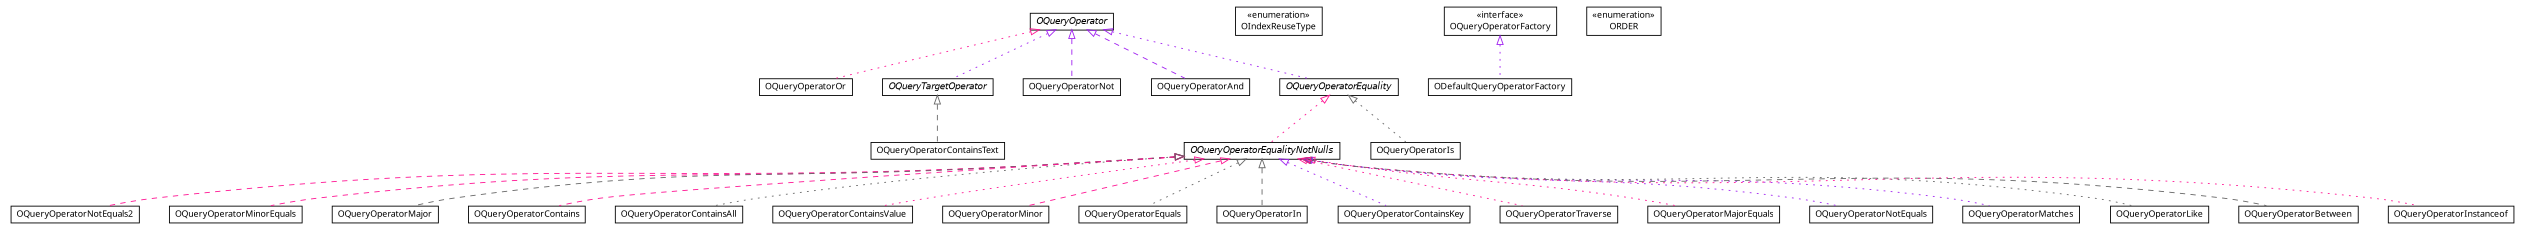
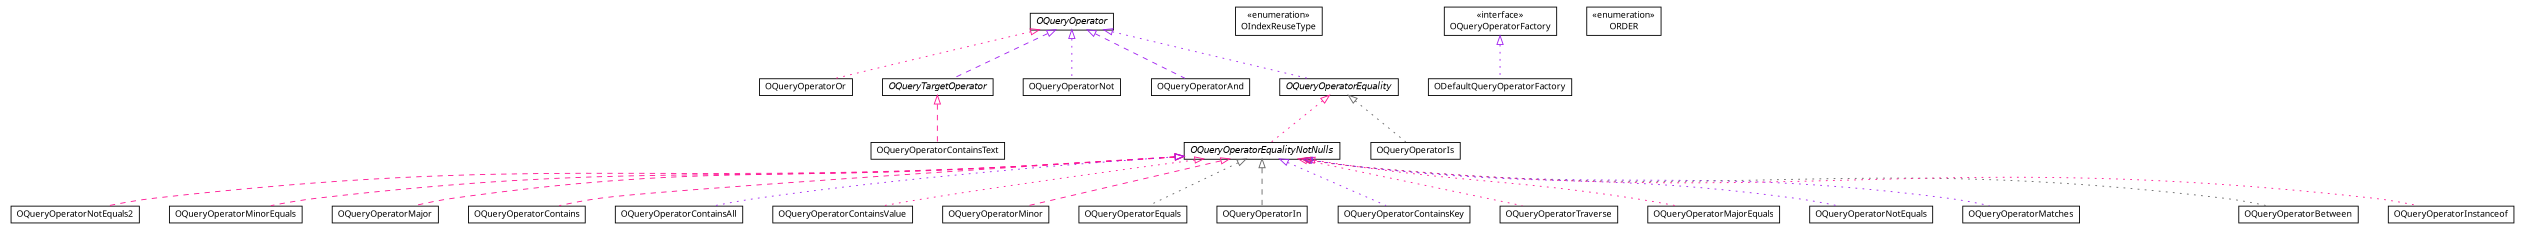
  digraph {
    fontname="Noto Sans"
    nodesep=0.25
    ranksep=0.5
    node [fontcolor=black fontname="Noto Sans" fontsize=10.0 shape=plaintext]
    edge [arrowtail=empty color=deeppink dir=back fontname="Noto Sans" fontsize=10 headport=p labelfontname=Helvetica labelfontsize=10 style=dotted tailport=p]
    n1 [label=<<table title="com.orientechnologies.orient.core.sql.operator.OQueryOperatorNotEquals2" border="0" cellborder="1" cellspacing="0" cellpadding="2" port="p" href="./OQueryOperatorNotEquals2.html"> 		<tr><td><table border="0" cellspacing="0" cellpadding="1"> <tr><td align="center" balign="center"> OQueryOperatorNotEquals2 </td></tr> 		</table></td></tr> 		</table>>]
    n2 [label=<<table title="com.orientechnologies.orient.core.sql.operator.OQueryOperatorMinorEquals" border="0" cellborder="1" cellspacing="0" cellpadding="2" port="p" href="./OQueryOperatorMinorEquals.html"> 		<tr><td><table border="0" cellspacing="0" cellpadding="1"> <tr><td align="center" balign="center"> OQueryOperatorMinorEquals </td></tr> 		</table></td></tr> 		</table>>]
    n3 [label=<<table title="com.orientechnologies.orient.core.sql.operator.OQueryOperatorMajor" border="0" cellborder="1" cellspacing="0" cellpadding="2" port="p" href="./OQueryOperatorMajor.html"> 		<tr><td><table border="0" cellspacing="0" cellpadding="1"> <tr><td align="center" balign="center"> OQueryOperatorMajor </td></tr> 		</table></td></tr> 		</table>>]
    n4 [label=<<table title="com.orientechnologies.orient.core.sql.operator.OQueryOperatorContains" border="0" cellborder="1" cellspacing="0" cellpadding="2" port="p" href="./OQueryOperatorContains.html"> 		<tr><td><table border="0" cellspacing="0" cellpadding="1"> <tr><td align="center" balign="center"> OQueryOperatorContains </td></tr> 		</table></td></tr> 		</table>>]
    n5 [label=<<table title="com.orientechnologies.orient.core.sql.operator.OQueryOperatorContainsText" border="0" cellborder="1" cellspacing="0" cellpadding="2" port="p" href="./OQueryOperatorContainsText.html"> 		<tr><td><table border="0" cellspacing="0" cellpadding="1"> <tr><td align="center" balign="center"> OQueryOperatorContainsText </td></tr> 		</table></td></tr> 		</table>>]
    n6 [label=<<table title="com.orientechnologies.orient.core.sql.operator.OQueryOperatorContainsAll" border="0" cellborder="1" cellspacing="0" cellpadding="2" port="p" href="./OQueryOperatorContainsAll.html"> 		<tr><td><table border="0" cellspacing="0" cellpadding="1"> <tr><td align="center" balign="center"> OQueryOperatorContainsAll </td></tr> 		</table></td></tr> 		</table>>]
    n7 [label=<<table title="com.orientechnologies.orient.core.sql.operator.OQueryOperatorOr" border="0" cellborder="1" cellspacing="0" cellpadding="2" port="p" href="./OQueryOperatorOr.html"> 		<tr><td><table border="0" cellspacing="0" cellpadding="1"> <tr><td align="center" balign="center"> OQueryOperatorOr </td></tr> 		</table></td></tr> 		</table>>]
    n8 [label=<<table title="com.orientechnologies.orient.core.sql.operator.OQueryOperatorContainsValue" border="0" cellborder="1" cellspacing="0" cellpadding="2" port="p" href="./OQueryOperatorContainsValue.html"> 		<tr><td><table border="0" cellspacing="0" cellpadding="1"> <tr><td align="center" balign="center"> OQueryOperatorContainsValue </td></tr> 		</table></td></tr> 		</table>>]
    n9 [label=<<table title="com.orientechnologies.orient.core.sql.operator.OQueryOperatorMinor" border="0" cellborder="1" cellspacing="0" cellpadding="2" port="p" href="./OQueryOperatorMinor.html"> 		<tr><td><table border="0" cellspacing="0" cellpadding="1"> <tr><td align="center" balign="center"> OQueryOperatorMinor </td></tr> 		</table></td></tr> 		</table>>]
    n10 [label=<<table title="com.orientechnologies.orient.core.sql.operator.OQueryOperatorEqualityNotNulls" border="0" cellborder="1" cellspacing="0" cellpadding="2" port="p" href="./OQueryOperatorEqualityNotNulls.html"> 		<tr><td><table border="0" cellspacing="0" cellpadding="1"> <tr><td align="center" balign="center"><font face="Helvetica-Oblique"> OQueryOperatorEqualityNotNulls </font></td></tr> 		</table></td></tr> 		</table>>]
    n11 [label=<<table title="com.orientechnologies.orient.core.sql.operator.OQueryOperatorEquals" border="0" cellborder="1" cellspacing="0" cellpadding="2" port="p" href="./OQueryOperatorEquals.html"> 		<tr><td><table border="0" cellspacing="0" cellpadding="1"> <tr><td align="center" balign="center"> OQueryOperatorEquals </td></tr> 		</table></td></tr> 		</table>>]
    n12 [label=<<table title="com.orientechnologies.orient.core.sql.operator.OQueryOperatorIn" border="0" cellborder="1" cellspacing="0" cellpadding="2" port="p" href="./OQueryOperatorIn.html"> 		<tr><td><table border="0" cellspacing="0" cellpadding="1"> <tr><td align="center" balign="center"> OQueryOperatorIn </td></tr> 		</table></td></tr> 		</table>>]
    n13 [label=<<table title="com.orientechnologies.orient.core.sql.operator.OQueryOperatorContainsKey" border="0" cellborder="1" cellspacing="0" cellpadding="2" port="p" href="./OQueryOperatorContainsKey.html"> 		<tr><td><table border="0" cellspacing="0" cellpadding="1"> <tr><td align="center" balign="center"> OQueryOperatorContainsKey </td></tr> 		</table></td></tr> 		</table>>]
    n14 [label=<<table title="com.orientechnologies.orient.core.sql.operator.OQueryOperatorTraverse" border="0" cellborder="1" cellspacing="0" cellpadding="2" port="p" href="./OQueryOperatorTraverse.html"> 		<tr><td><table border="0" cellspacing="0" cellpadding="1"> <tr><td align="center" balign="center"> OQueryOperatorTraverse </td></tr> 		</table></td></tr> 		</table>>]
    n15 [label=<<table title="com.orientechnologies.orient.core.sql.operator.OQueryOperatorMajorEquals" border="0" cellborder="1" cellspacing="0" cellpadding="2" port="p" href="./OQueryOperatorMajorEquals.html"> 		<tr><td><table border="0" cellspacing="0" cellpadding="1"> <tr><td align="center" balign="center"> OQueryOperatorMajorEquals </td></tr> 		</table></td></tr> 		</table>>]
    n16 [label=<<table title="com.orientechnologies.orient.core.sql.operator.OQueryOperatorNotEquals" border="0" cellborder="1" cellspacing="0" cellpadding="2" port="p" href="./OQueryOperatorNotEquals.html"> 		<tr><td><table border="0" cellspacing="0" cellpadding="1"> <tr><td align="center" balign="center"> OQueryOperatorNotEquals </td></tr> 		</table></td></tr> 		</table>>]
    n17 [label=<<table title="com.orientechnologies.orient.core.sql.operator.OQueryOperatorMatches" border="0" cellborder="1" cellspacing="0" cellpadding="2" port="p" href="./OQueryOperatorMatches.html"> 		<tr><td><table border="0" cellspacing="0" cellpadding="1"> <tr><td align="center" balign="center"> OQueryOperatorMatches </td></tr> 		</table></td></tr> 		</table>>]
-   n18 [label=<<table title="com.orientechnologies.orient.core.sql.operator.OQueryOperatorLike" border="0" cellborder="1" cellspacing="0" cellpadding="2" port="p" href="./OQueryOperatorLike.html"> 		<tr><td><table border="0" cellspacing="0" cellpadding="1"> <tr><td align="center" balign="center"> OQueryOperatorLike </td></tr> 		</table></td></tr> 		</table>>]
    n19 [label=<<table title="com.orientechnologies.orient.core.sql.operator.OQueryOperatorBetween" border="0" cellborder="1" cellspacing="0" cellpadding="2" port="p" href="./OQueryOperatorBetween.html"> 		<tr><td><table border="0" cellspacing="0" cellpadding="1"> <tr><td align="center" balign="center"> OQueryOperatorBetween </td></tr> 		</table></td></tr> 		</table>>]
    n20 [label=<<table title="com.orientechnologies.orient.core.sql.operator.OQueryOperatorInstanceof" border="0" cellborder="1" cellspacing="0" cellpadding="2" port="p" href="./OQueryOperatorInstanceof.html"> 		<tr><td><table border="0" cellspacing="0" cellpadding="1"> <tr><td align="center" balign="center"> OQueryOperatorInstanceof </td></tr> 		</table></td></tr> 		</table>>]
    n21 [label=<<table title="com.orientechnologies.orient.core.sql.operator.OIndexReuseType" border="0" cellborder="1" cellspacing="0" cellpadding="2" port="p" href="./OIndexReuseType.html"> 		<tr><td><table border="0" cellspacing="0" cellpadding="1"> <tr><td align="center" balign="center"> &#171;enumeration&#187; </td></tr> <tr><td align="center" balign="center"> OIndexReuseType </td></tr> 		</table></td></tr> 		</table>>]
    n22 [label=<<table title="com.orientechnologies.orient.core.sql.operator.ODefaultQueryOperatorFactory" border="0" cellborder="1" cellspacing="0" cellpadding="2" port="p" href="./ODefaultQueryOperatorFactory.html"> 		<tr><td><table border="0" cellspacing="0" cellpadding="1"> <tr><td align="center" balign="center"> ODefaultQueryOperatorFactory </td></tr> 		</table></td></tr> 		</table>>]
    n23 [label=<<table title="com.orientechnologies.orient.core.sql.operator.OQueryOperatorFactory" border="0" cellborder="1" cellspacing="0" cellpadding="2" port="p" href="./OQueryOperatorFactory.html"> 		<tr><td><table border="0" cellspacing="0" cellpadding="1"> <tr><td align="center" balign="center"> &#171;interface&#187; </td></tr> <tr><td align="center" balign="center"> OQueryOperatorFactory </td></tr> 		</table></td></tr> 		</table>>]
    n24 [label=<<table title="com.orientechnologies.orient.core.sql.operator.OQueryTargetOperator" border="0" cellborder="1" cellspacing="0" cellpadding="2" port="p" href="./OQueryTargetOperator.html"> 		<tr><td><table border="0" cellspacing="0" cellpadding="1"> <tr><td align="center" balign="center"><font face="Helvetica-Oblique"> OQueryTargetOperator </font></td></tr> 		</table></td></tr> 		</table>>]
    n25 [label=<<table title="com.orientechnologies.orient.core.sql.operator.OQueryOperator" border="0" cellborder="1" cellspacing="0" cellpadding="2" port="p" href="./OQueryOperator.html"> 		<tr><td><table border="0" cellspacing="0" cellpadding="1"> <tr><td align="center" balign="center"><font face="Helvetica-Oblique"> OQueryOperator </font></td></tr> 		</table></td></tr> 		</table>>]
    n26 [label=<<table title="com.orientechnologies.orient.core.sql.operator.OQueryOperatorNot" border="0" cellborder="1" cellspacing="0" cellpadding="2" port="p" href="./OQueryOperatorNot.html"> 		<tr><td><table border="0" cellspacing="0" cellpadding="1"> <tr><td align="center" balign="center"> OQueryOperatorNot </td></tr> 		</table></td></tr> 		</table>>]
    n27 [label=<<table title="com.orientechnologies.orient.core.sql.operator.OQueryOperatorAnd" border="0" cellborder="1" cellspacing="0" cellpadding="2" port="p" href="./OQueryOperatorAnd.html"> 		<tr><td><table border="0" cellspacing="0" cellpadding="1"> <tr><td align="center" balign="center"> OQueryOperatorAnd </td></tr> 		</table></td></tr> 		</table>>]
    n28 [label=<<table title="com.orientechnologies.orient.core.sql.operator.OQueryOperatorEquality" border="0" cellborder="1" cellspacing="0" cellpadding="2" port="p" href="./OQueryOperatorEquality.html"> 		<tr><td><table border="0" cellspacing="0" cellpadding="1"> <tr><td align="center" balign="center"><font face="Helvetica-Oblique"> OQueryOperatorEquality </font></td></tr> 		</table></td></tr> 		</table>>]
    n29 [label=<<table title="com.orientechnologies.orient.core.sql.operator.OQueryOperatorIs" border="0" cellborder="1" cellspacing="0" cellpadding="2" port="p" href="./OQueryOperatorIs.html"> 		<tr><td><table border="0" cellspacing="0" cellpadding="1"> <tr><td align="center" balign="center"> OQueryOperatorIs </td></tr> 		</table></td></tr> 		</table>>]
    n30 [label=<<table title="com.orientechnologies.orient.core.sql.operator.OQueryOperator.ORDER" border="0" cellborder="1" cellspacing="0" cellpadding="2" port="p" href="./OQueryOperator.ORDER.html"> 		<tr><td><table border="0" cellspacing="0" cellpadding="1"> <tr><td align="center" balign="center"> &#171;enumeration&#187; </td></tr> <tr><td align="center" balign="center"> ORDER </td></tr> 		</table></td></tr> 		</table>>]
    n10 -> n1 [style=dashed]
    n10 -> n2 [style=dashed]
-   n10 -> n3 [color=gray40 style=dashed]
+   n10 -> n3 [style=dashed]
    n10 -> n4 [style=dashed]
-   n10 -> n6 [color=gray40]
+   n10 -> n6 [color=purple]
    n10 -> n8
    n10 -> n9 [style=dashed]
    n10 -> n11 [color=gray40]
    n10 -> n12 [color=gray40 style=dashed]
    n10 -> n13 [color=purple]
    n10 -> n14
    n10 -> n15
    n10 -> n16 [color=purple]
    n10 -> n17 [color=purple]
-   n10 -> n18 [color=gray40]
-   n10 -> n19 [color=gray40 style=dashed]
+   n10 -> n19 [color=gray40]
    n10 -> n20
    n23 -> n22 [color=purple]
-   n24 -> n5 [color=gray40 style=dashed]
+   n24 -> n5 [style=dashed]
    n25 -> n7
-   n25 -> n24 [color=purple]
-   n25 -> n26 [color=purple style=dashed]
+   n25 -> n24 [color=purple style=dashed]
+   n25 -> n26 [color=purple]
    n25 -> n27 [color=purple style=dashed]
    n25 -> n28 [color=purple]
    n28 -> n10
    n28 -> n29 [color=gray40]
  }
